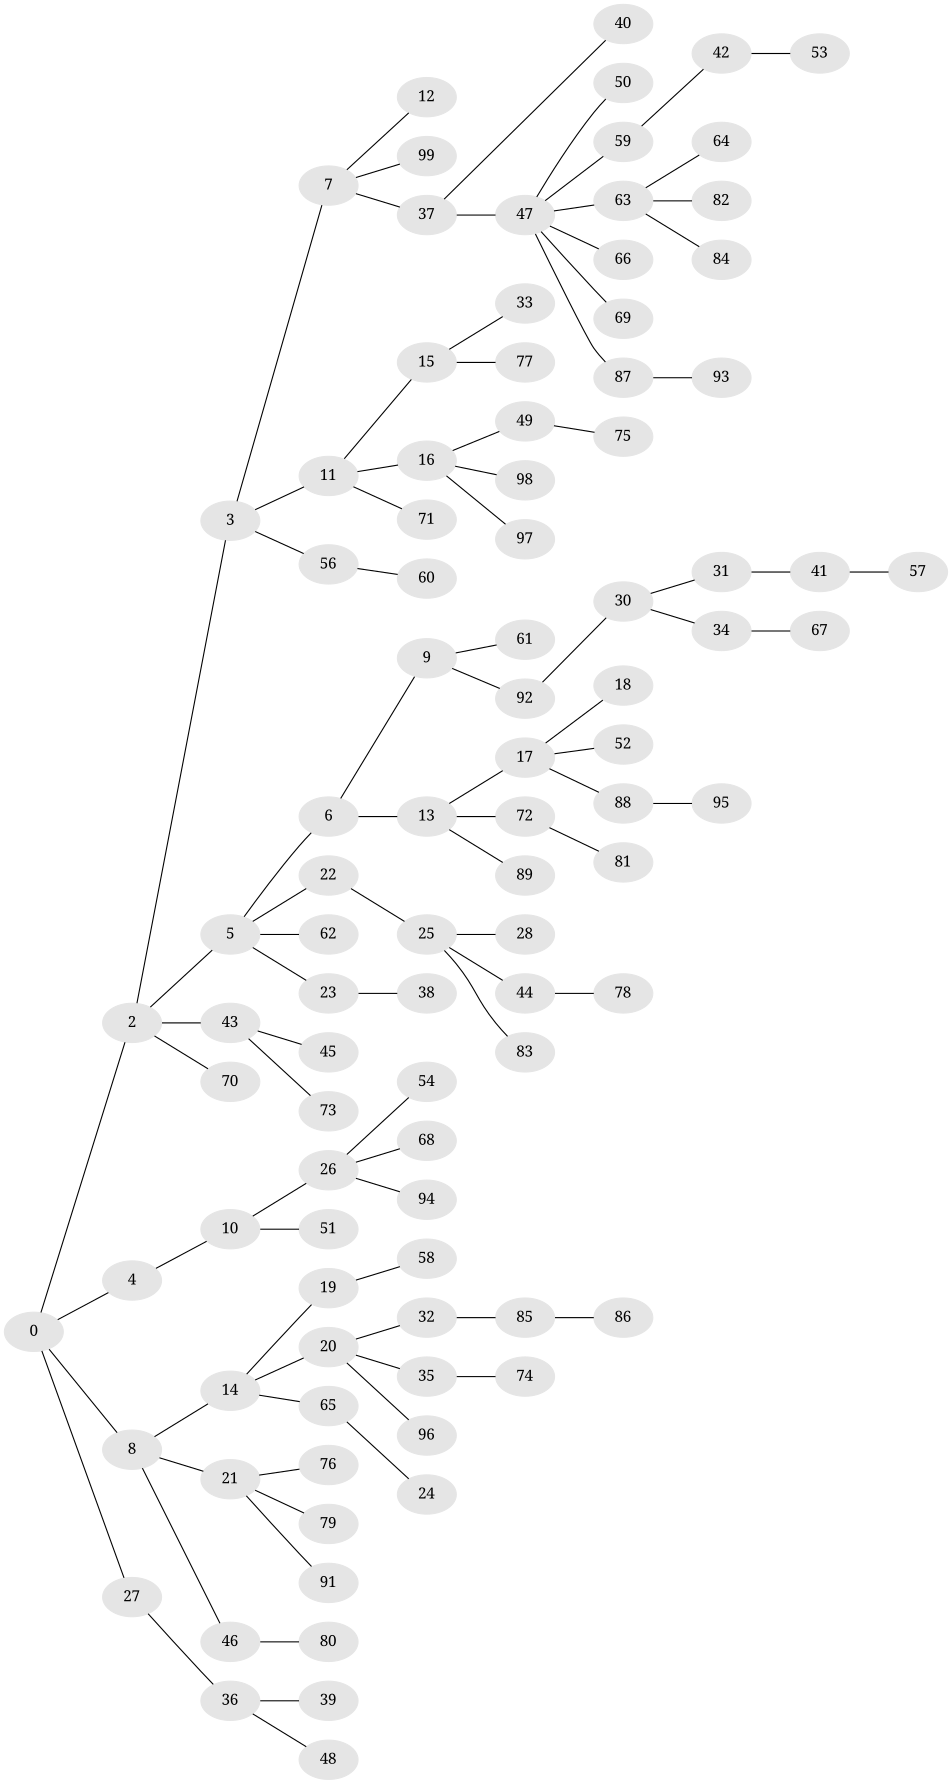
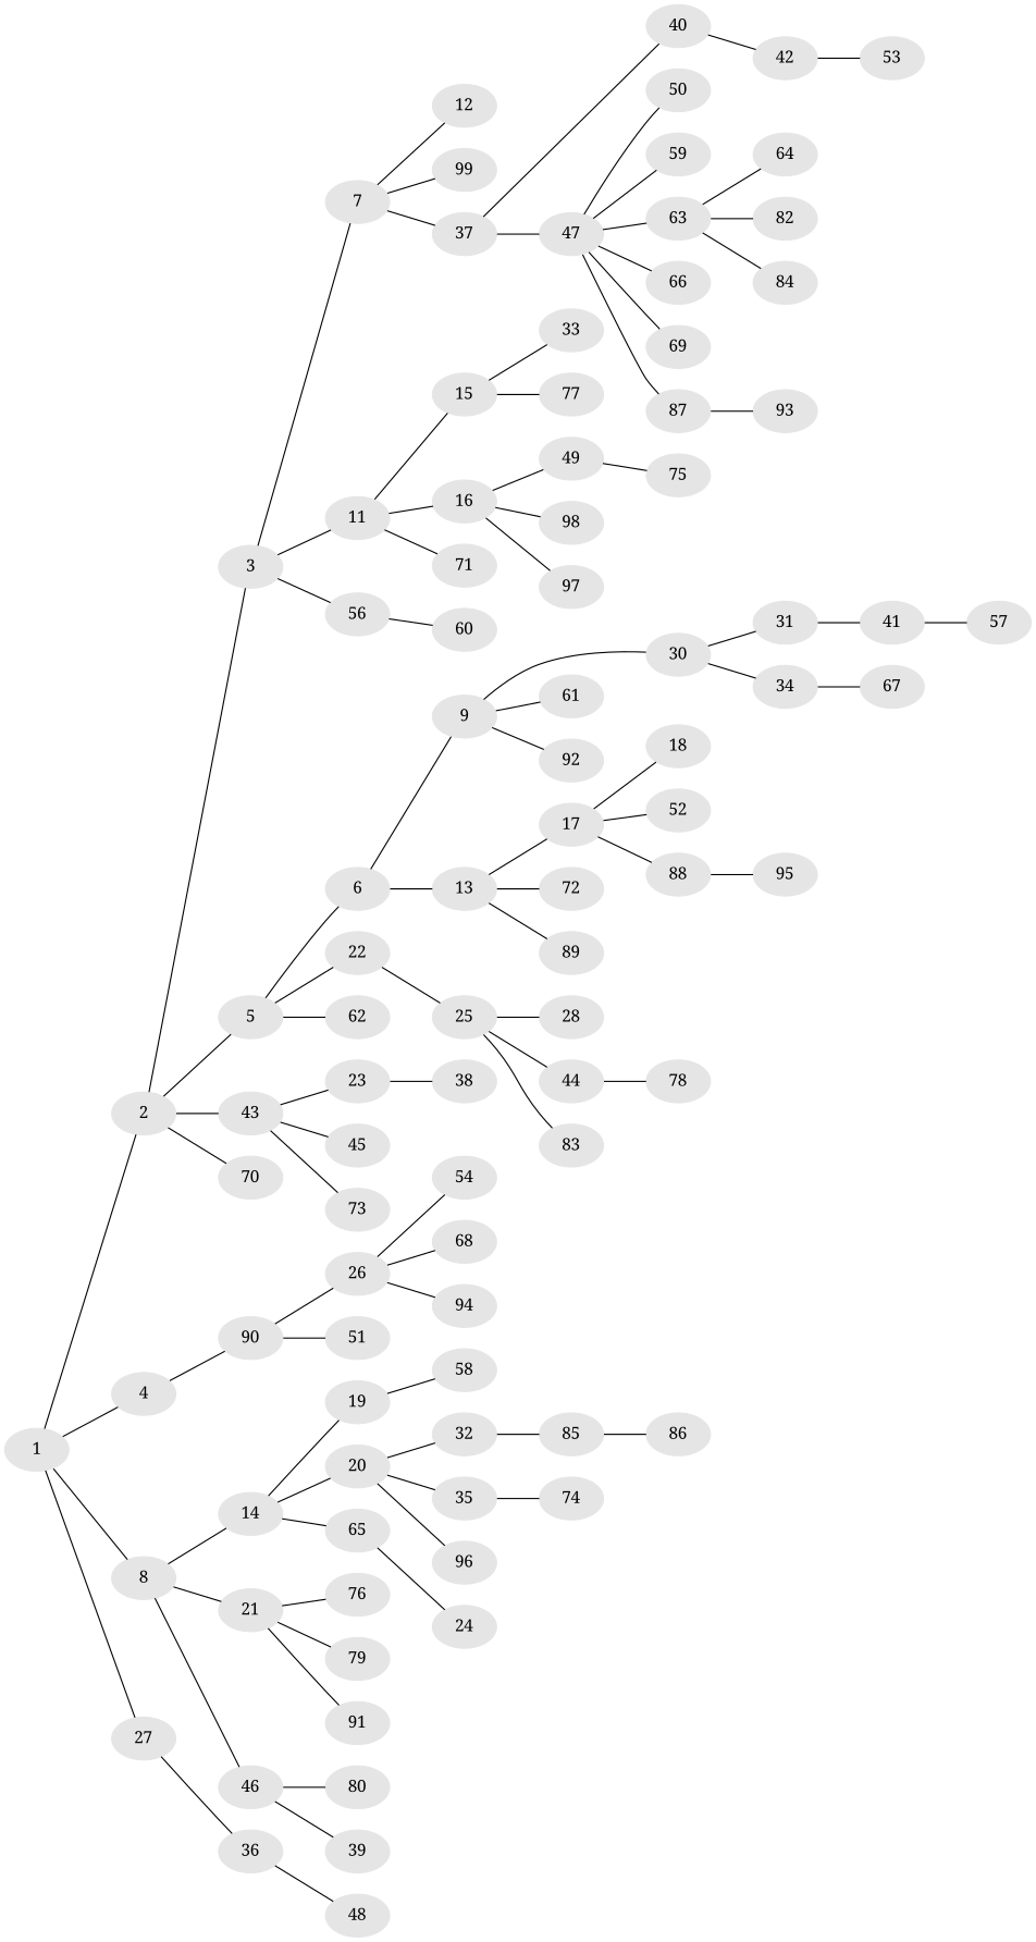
  graph {
    fontname="Noto Serif"
    rankdir=LR
    node [color=gray90 fontname="Noto Serif" style=filled]
    edge [fontname="Noto Serif"]
-   1 [label=0]
+   1
    2
    4
    8
    27
    3
    5
    43
    70
-   10
+   10 [label=90]
    14
    21
    46
    36
    7
    11
    56
    6
    22
    23
    62
    45
    73
    12
    n25 [label=99]
    37
    15
    16
    71
    60
    26
    51
    9
    13
    25
    38
    30
    61
    92
    17
    72
    89
    40
    47
    19
    20
    65
    76
    79
    91
    80
    31
    34
    54
    68
    94
    33
    77
    49
    n60 [label=98]
    97
    18
    52
    88
-   81
    58
    32
    35
    96
    24
    75
    95
    85
    74
    28
    44
    83
    78
    39
    48
    41
    67
    57
    86
    42
    50
    59
    63
    66
    69
    87
    53
    64
    82
    84
    93
    1 -- 2
    1 -- 4
    1 -- 8
    1 -- 27
    2 -- 3
    2 -- 5
    2 -- 43
    2 -- 70
    4 -- 10
    8 -- 14
    8 -- 21
    8 -- 46
    27 -- 36
    3 -- 7
    3 -- 11
    3 -- 56
    5 -- 6
    5 -- 22
-   5 -- 23
+   43 -- 23
    5 -- 62
    43 -- 45
    43 -- 73
    10 -- 26
    10 -- 51
    14 -- 19
    14 -- 20
    14 -- 65
    21 -- 76
    21 -- 79
    21 -- 91
    46 -- 80
-   36 -- 39
+   46 -- 39
    36 -- 48
    7 -- 12
    7 -- n25
    7 -- 37
    11 -- 15
    11 -- 16
    11 -- 71
    56 -- 60
    6 -- 9
    6 -- 13
    22 -- 25
    23 -- 38
    37 -- 40
    37 -- 47
    15 -- 33
    15 -- 77
    16 -- 49
    16 -- n60
    16 -- 97
    26 -- 54
    26 -- 68
    26 -- 94
-   92 -- 30
+   9 -- 30
    9 -- 61
    9 -- 92
    13 -- 17
    13 -- 72
    13 -- 89
    25 -- 28
    25 -- 44
    25 -- 83
    30 -- 31
    30 -- 34
    17 -- 18
    17 -- 52
    17 -- 88
-   72 -- 81
-   59 -- 42
+   40 -- 42
    47 -- 50
    47 -- 59
    47 -- 63
    47 -- 66
    47 -- 69
    47 -- 87
    19 -- 58
    20 -- 32
    20 -- 35
    20 -- 96
    65 -- 24
    31 -- 41
    34 -- 67
    49 -- 75
    88 -- 95
    32 -- 85
    35 -- 74
    85 -- 86
    44 -- 78
    41 -- 57
    42 -- 53
    63 -- 64
    63 -- 82
    63 -- 84
    87 -- 93
  }
